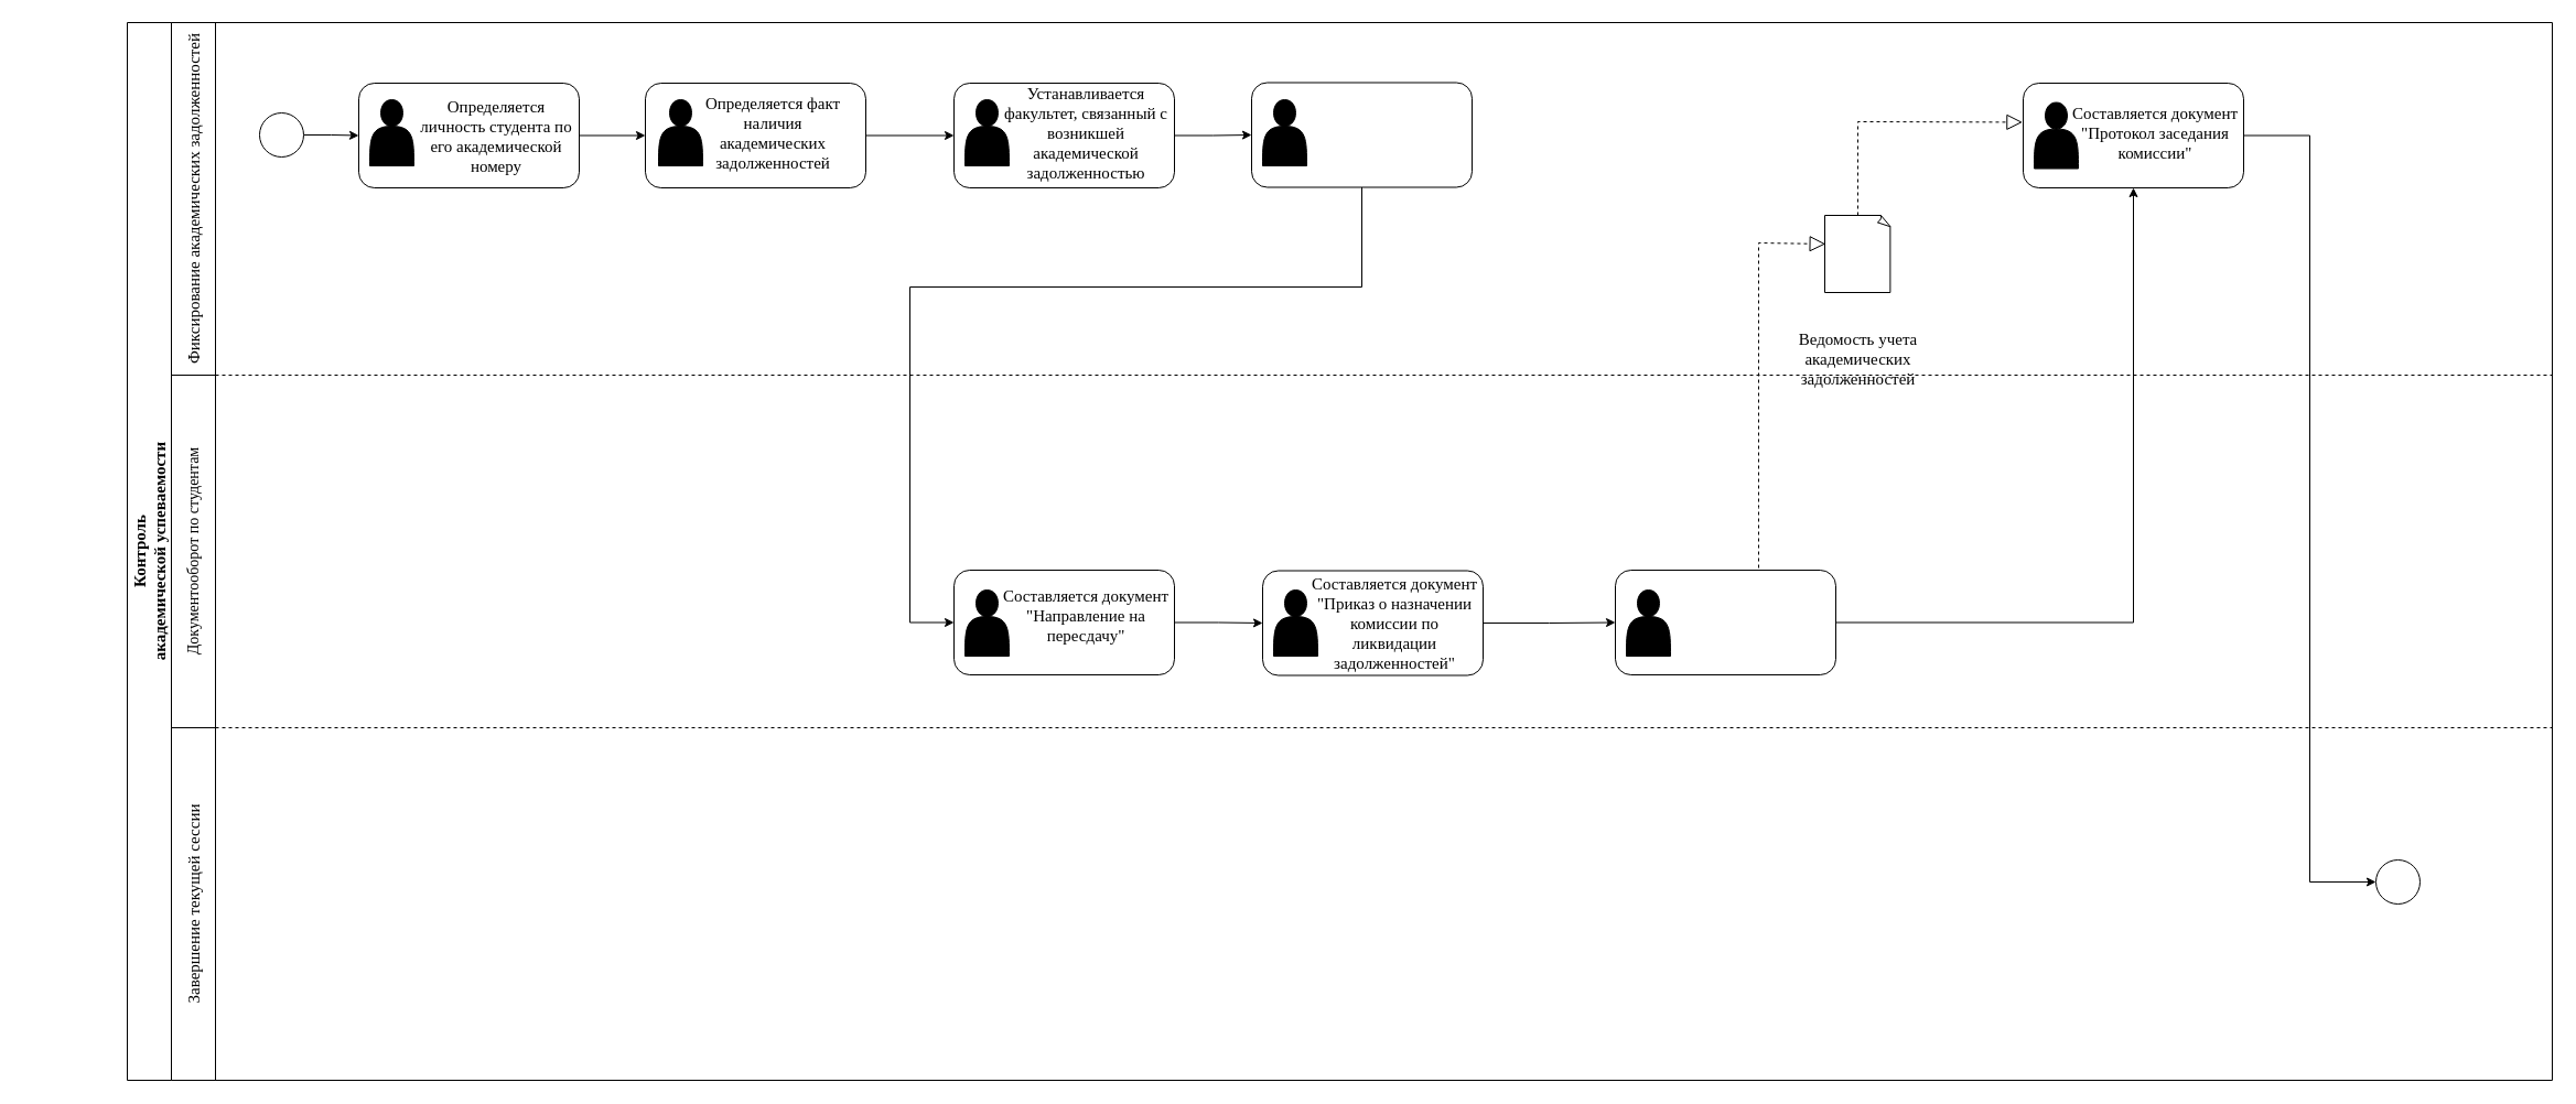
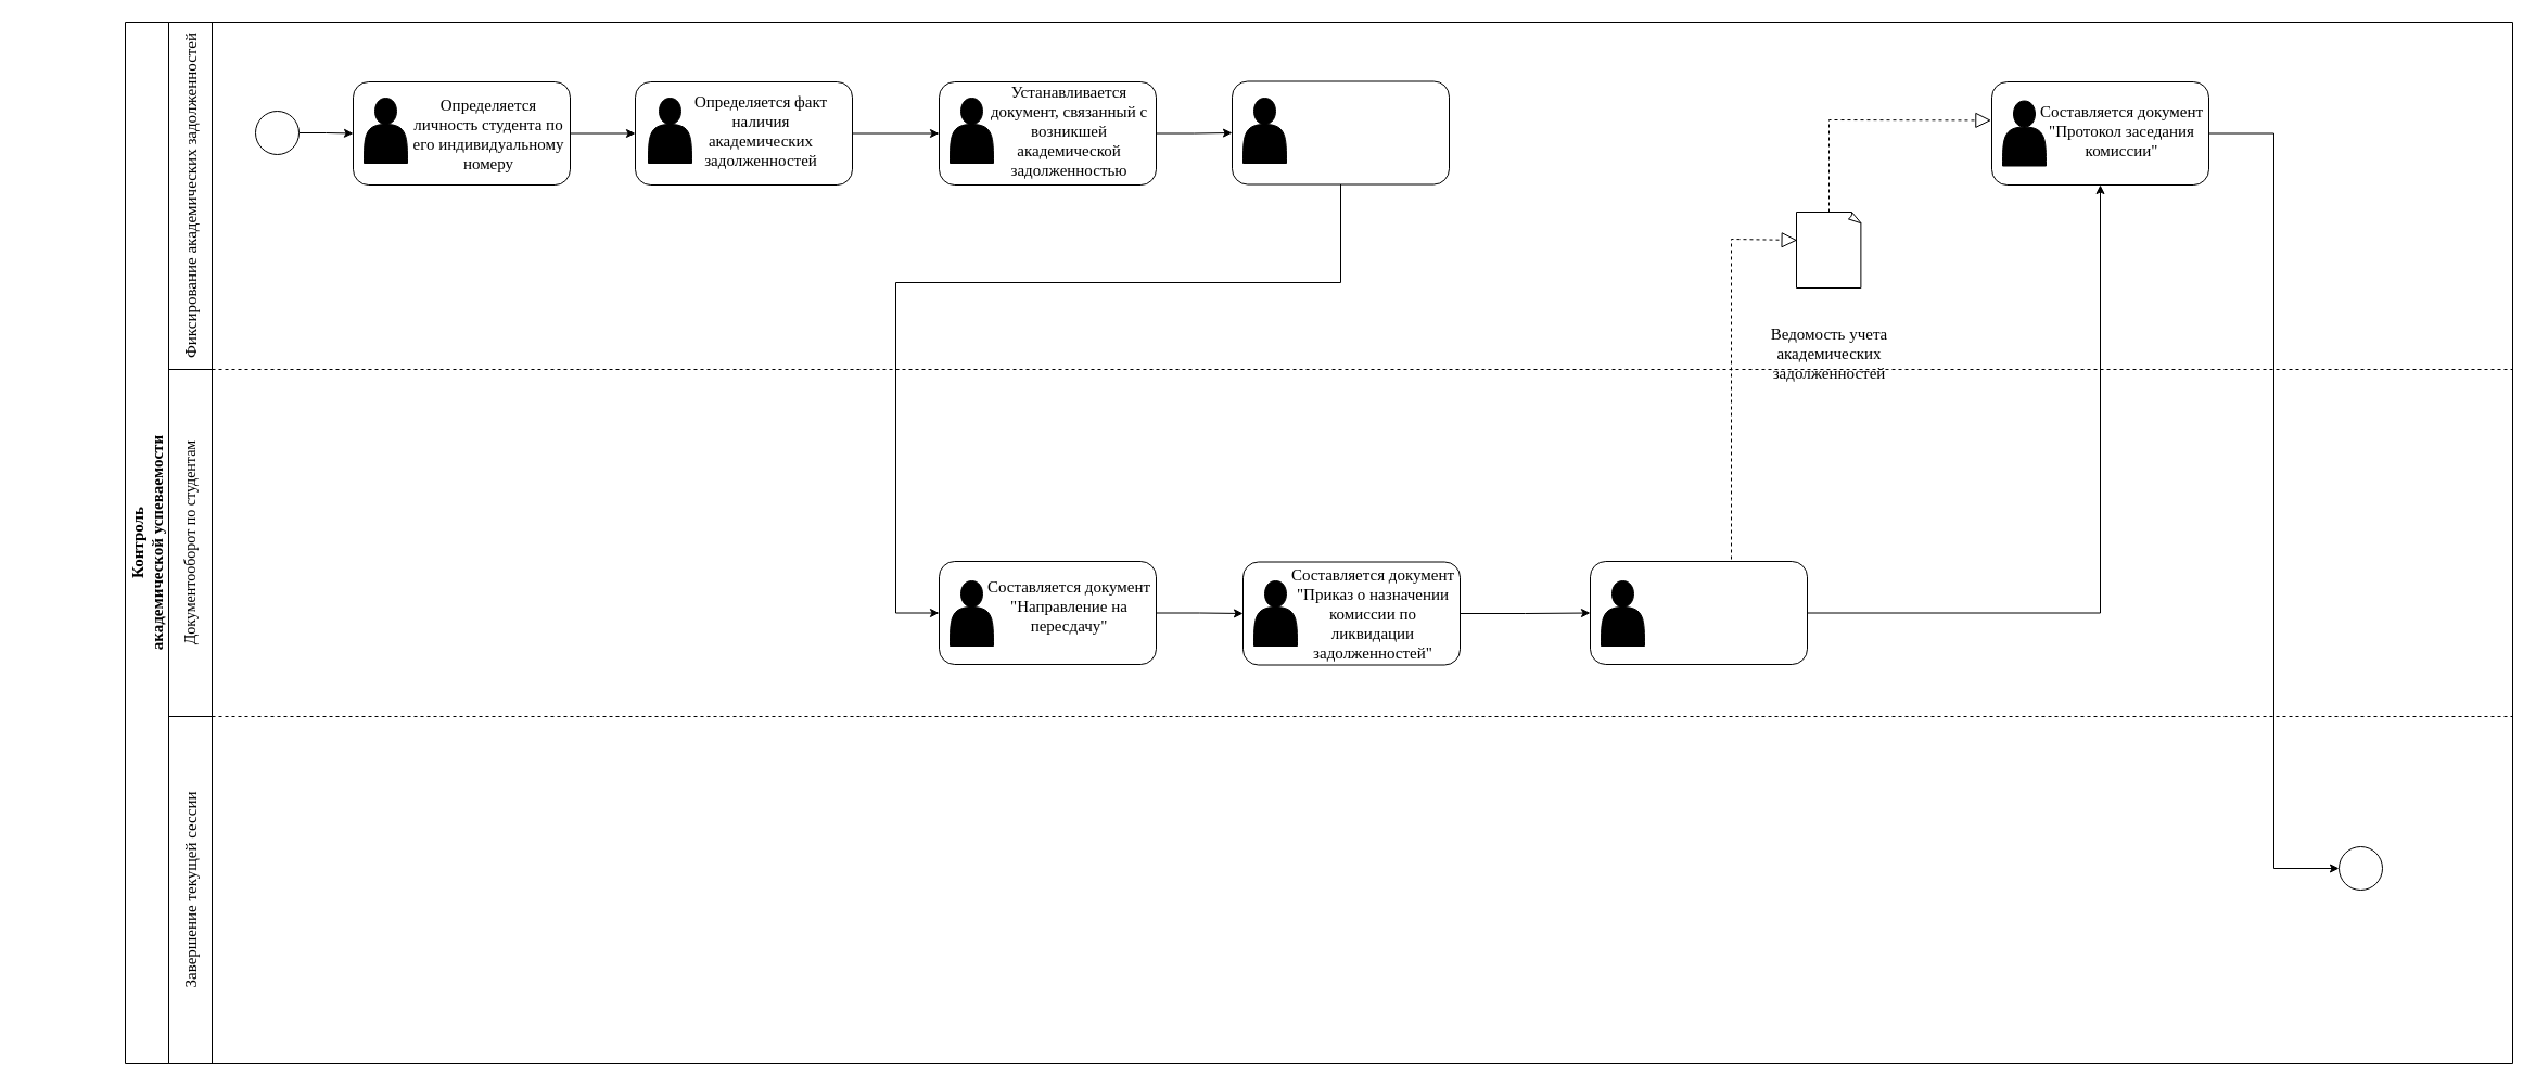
  <mxCell id="0" />
  <mxCell id="1" parent="0" />
  <mxCell id="2" value="&lt;font&gt;Контроль&lt;br&gt;академической успеваемости&lt;/font&gt;" style="swimlane;horizontal=0;whiteSpace=wrap;html=1;startSize=40;fontSize=15;align=center;fontFamily=Times New Roman;" parent="1" vertex="1"><mxGeometry x="115" y="20" width="2200" height="960" as="geometry" /></mxCell>
  <mxCell id="3" style="edgeStyle=orthogonalEdgeStyle;rounded=0;orthogonalLoop=1;jettySize=auto;html=1;entryX=0;entryY=0.5;entryDx=0;entryDy=0;fontFamily=Times New Roman;" parent="2" source="4" target="21" edge="1"><mxGeometry relative="1" as="geometry" /></mxCell>
  <mxCell id="4" value="" style="ellipse;whiteSpace=wrap;html=1;aspect=fixed;fontSize=15;fontFamily=Times New Roman;" parent="2" vertex="1"><mxGeometry x="120" y="82" width="40" height="40" as="geometry" /></mxCell>
  <mxCell id="5" style="edgeStyle=orthogonalEdgeStyle;rounded=0;orthogonalLoop=1;jettySize=auto;html=1;entryX=0;entryY=0.5;entryDx=0;entryDy=0;fontFamily=Times New Roman;" parent="2" source="6" target="25" edge="1"><mxGeometry relative="1" as="geometry" /></mxCell>
  <mxCell id="6" value="" style="rounded=1;whiteSpace=wrap;html=1;fontSize=15;fontFamily=Times New Roman;" parent="2" vertex="1"><mxGeometry x="470" y="55" width="200" height="95" as="geometry" /></mxCell>
  <mxCell id="7" value="" style="endArrow=none;dashed=1;html=1;rounded=0;fontSize=15;fontFamily=Times New Roman;" parent="2" edge="1"><mxGeometry width="50" height="50" relative="1" as="geometry"><mxPoint x="80" y="640" as="sourcePoint" /><mxPoint x="2200" y="640" as="targetPoint" /></mxGeometry></mxCell>
  <mxCell id="8" value="" style="endArrow=none;html=1;rounded=0;fontSize=15;fontFamily=Times New Roman;" parent="2" edge="1"><mxGeometry width="50" height="50" relative="1" as="geometry"><mxPoint x="40" y="640" as="sourcePoint" /><mxPoint x="80" y="640" as="targetPoint" /></mxGeometry></mxCell>
  <mxCell id="9" value="&lt;span style=&quot;caret-color: rgb(0, 0, 0); white-space-collapse: preserve; background-color: rgb(255, 255, 255);&quot;&gt;&lt;font&gt;Фиксирование академических задолженностей&lt;/font&gt;&lt;/span&gt;" style="text;html=1;align=center;verticalAlign=middle;whiteSpace=wrap;rounded=0;rotation=270;fontSize=15;fontFamily=Times New Roman;" parent="2" vertex="1"><mxGeometry x="-95" y="145" width="310" height="30" as="geometry" /></mxCell>
  <mxCell id="10" value="&lt;span style=&quot;font-size: 14px; caret-color: rgb(0, 0, 0); white-space-collapse: preserve; background-color: rgb(255, 255, 255);&quot;&gt;Документооборот по студентам&lt;/span&gt;" style="text;html=1;align=center;verticalAlign=middle;whiteSpace=wrap;rounded=0;rotation=270;fontSize=15;fontFamily=Times New Roman;" parent="2" vertex="1"><mxGeometry x="-65" y="465" width="250" height="30" as="geometry" /></mxCell>
  <mxCell id="11" value="&lt;span style=&quot;&quot;&gt;Завершение текущей сессии&lt;/span&gt;" style="text;html=1;align=center;verticalAlign=middle;whiteSpace=wrap;rounded=0;rotation=270;fontSize=15;fontFamily=Times New Roman;" parent="2" vertex="1"><mxGeometry x="-45" y="785" width="210" height="30" as="geometry" /></mxCell>
  <mxCell id="12" value="&lt;span style=&quot;&quot;&gt;Определяется факт наличия академических задолженностей&lt;/span&gt;" style="text;html=1;align=center;verticalAlign=middle;whiteSpace=wrap;rounded=0;fontSize=15;fontFamily=Times New Roman;" parent="2" vertex="1"><mxGeometry x="512" y="85" width="148" height="30" as="geometry" /></mxCell>
  <mxCell id="13" value="" style="shape=actor;whiteSpace=wrap;html=1;fillColor=#000000;fontSize=15;fontFamily=Times New Roman;" parent="2" vertex="1"><mxGeometry x="482" y="70" width="40" height="60" as="geometry" /></mxCell>
  <mxCell id="14" value="" style="whiteSpace=wrap;html=1;shape=mxgraph.basic.document;direction=east;fontSize=15;fontFamily=Times New Roman;" parent="2" vertex="1"><mxGeometry x="1540" y="175" width="60" height="70" as="geometry" /></mxCell>
  <mxCell id="15" value="" style="endArrow=block;dashed=1;endFill=0;endSize=12;html=1;rounded=0;exitX=0.65;exitY=-0.021;exitDx=0;exitDy=0;exitPerimeter=0;entryX=0.011;entryY=0.371;entryDx=0;entryDy=0;entryPerimeter=0;fontSize=15;fontFamily=Times New Roman;" parent="2" source="36" target="14" edge="1"><mxGeometry width="160" relative="1" as="geometry"><mxPoint x="1479.6" y="508.01" as="sourcePoint" /><mxPoint x="1590" y="120" as="targetPoint" /><Array as="points"><mxPoint x="1480" y="440" /><mxPoint x="1480" y="200" /></Array></mxGeometry></mxCell>
  <mxCell id="16" value="&lt;span style=&quot;text-align: start; caret-color: rgb(51, 144, 236); white-space-collapse: preserve; background-color: rgb(255, 255, 255);&quot;&gt;Ведомость учета академических задолженностей&lt;/span&gt;" style="text;html=1;align=center;verticalAlign=middle;whiteSpace=wrap;rounded=0;fontSize=15;fontFamily=Times New Roman;" parent="2" vertex="1"><mxGeometry x="1492.5" y="290" width="155" height="30" as="geometry" /></mxCell>
  <mxCell id="17" value="" style="endArrow=block;dashed=1;endFill=0;endSize=12;html=1;rounded=0;entryX=-0.003;entryY=0.373;entryDx=0;entryDy=0;entryPerimeter=0;exitX=0.5;exitY=0;exitDx=0;exitDy=0;exitPerimeter=0;fontSize=15;fontFamily=Times New Roman;" parent="2" source="14" target="39" edge="1"><mxGeometry width="160" relative="1" as="geometry"><mxPoint x="1500" y="330" as="sourcePoint" /><mxPoint x="1718.02" y="90.01" as="targetPoint" /><Array as="points"><mxPoint x="1570" y="90" /></Array></mxGeometry></mxCell>
  <mxCell id="18" value="" style="ellipse;whiteSpace=wrap;html=1;aspect=fixed;fontSize=15;fontFamily=Times New Roman;" parent="2" vertex="1"><mxGeometry x="2040" y="760" width="40" height="40" as="geometry" /></mxCell>
  <mxCell id="19" value="" style="endArrow=none;dashed=1;html=1;rounded=0;fontSize=15;fontFamily=Times New Roman;" parent="2" edge="1"><mxGeometry width="50" height="50" relative="1" as="geometry"><mxPoint x="80" y="320" as="sourcePoint" /><mxPoint x="2200" y="320" as="targetPoint" /></mxGeometry></mxCell>
  <mxCell id="20" style="edgeStyle=orthogonalEdgeStyle;rounded=0;orthogonalLoop=1;jettySize=auto;html=1;entryX=0;entryY=0.5;entryDx=0;entryDy=0;fontFamily=Times New Roman;" parent="2" source="21" target="6" edge="1"><mxGeometry relative="1" as="geometry" /></mxCell>
  <mxCell id="21" value="" style="rounded=1;whiteSpace=wrap;html=1;fontSize=15;fontFamily=Times New Roman;" parent="2" vertex="1"><mxGeometry x="210" y="55" width="200" height="95" as="geometry" /></mxCell>
  <mxCell id="22" value="" style="shape=actor;whiteSpace=wrap;html=1;fillColor=#000000;fontSize=15;fontFamily=Times New Roman;" parent="2" vertex="1"><mxGeometry x="220" y="70" width="40" height="60" as="geometry" /></mxCell>
- <mxCell id="23" value="&lt;span style=&quot;&quot;&gt;Определяется личность студента по его академической номеру&lt;/span&gt;" style="text;html=1;align=center;verticalAlign=middle;whiteSpace=wrap;rounded=0;fontSize=15;fontFamily=Times New Roman;" parent="2" vertex="1"><mxGeometry x="260" y="87.5" width="150" height="30" as="geometry" /></mxCell>
+ <mxCell id="23" value="&lt;span style=&quot;&quot;&gt;Определяется личность студента по его индивидуальному номеру&lt;/span&gt;" style="text;html=1;align=center;verticalAlign=middle;whiteSpace=wrap;rounded=0;fontSize=15;fontFamily=Times New Roman;" parent="2" vertex="1"><mxGeometry x="260" y="87.5" width="150" height="30" as="geometry" /></mxCell>
  <mxCell id="24" style="edgeStyle=orthogonalEdgeStyle;rounded=0;orthogonalLoop=1;jettySize=auto;html=1;fontFamily=Times New Roman;" parent="2" source="25" target="29" edge="1"><mxGeometry relative="1" as="geometry" /></mxCell>
  <mxCell id="25" value="" style="rounded=1;whiteSpace=wrap;html=1;fontSize=15;fontFamily=Times New Roman;" parent="2" vertex="1"><mxGeometry x="750" y="55" width="200" height="95" as="geometry" /></mxCell>
  <mxCell id="26" value="" style="shape=actor;whiteSpace=wrap;html=1;fillColor=#000000;fontSize=15;fontFamily=Times New Roman;" parent="2" vertex="1"><mxGeometry x="760" y="70" width="40" height="60" as="geometry" /></mxCell>
- <mxCell id="27" value="&lt;span style=&quot;&quot;&gt;Устанавливается факультет, связанный с возникшей академической задолженностью&lt;/span&gt;" style="text;html=1;align=center;verticalAlign=middle;whiteSpace=wrap;rounded=0;fontSize=15;fontFamily=Times New Roman;" parent="2" vertex="1"><mxGeometry x="790" y="85" width="160" height="30" as="geometry" /></mxCell>
+ <mxCell id="27" value="&lt;span style=&quot;&quot;&gt;Устанавливается документ, связанный с возникшей академической задолженностью&lt;/span&gt;" style="text;html=1;align=center;verticalAlign=middle;whiteSpace=wrap;rounded=0;fontSize=15;fontFamily=Times New Roman;" parent="2" vertex="1"><mxGeometry x="790" y="85" width="160" height="30" as="geometry" /></mxCell>
  <mxCell id="28" style="edgeStyle=orthogonalEdgeStyle;rounded=0;orthogonalLoop=1;jettySize=auto;html=1;entryX=0;entryY=0.5;entryDx=0;entryDy=0;fontFamily=Times New Roman;" parent="2" source="29" target="32" edge="1"><mxGeometry relative="1" as="geometry"><Array as="points"><mxPoint x="1120" y="240" /><mxPoint x="710" y="240" /><mxPoint x="710" y="545" /></Array></mxGeometry></mxCell>
  <mxCell id="29" value="" style="rounded=1;whiteSpace=wrap;html=1;fontSize=15;fontFamily=Times New Roman;" parent="2" vertex="1"><mxGeometry x="1020" y="54.5" width="200" height="95" as="geometry" /></mxCell>
  <mxCell id="30" value="" style="shape=actor;whiteSpace=wrap;html=1;fillColor=#000000;fontSize=15;fontFamily=Times New Roman;" parent="2" vertex="1"><mxGeometry x="1030" y="70" width="40" height="60" as="geometry" /></mxCell>
  <mxCell id="31" style="edgeStyle=orthogonalEdgeStyle;rounded=0;orthogonalLoop=1;jettySize=auto;html=1;" edge="1" parent="2" source="32" target="43"><mxGeometry relative="1" as="geometry" /></mxCell>
  <mxCell id="32" value="" style="rounded=1;whiteSpace=wrap;html=1;fontSize=15;fontFamily=Times New Roman;" parent="2" vertex="1"><mxGeometry x="750" y="497" width="200" height="95" as="geometry" /></mxCell>
  <mxCell id="33" value="" style="shape=actor;whiteSpace=wrap;html=1;fillColor=#000000;fontSize=15;fontFamily=Times New Roman;" parent="2" vertex="1"><mxGeometry x="760" y="515" width="40" height="60" as="geometry" /></mxCell>
  <mxCell id="34" value="&lt;font&gt;Составляется документ &quot;Направление на пересдачу&quot;&lt;/font&gt;" style="text;html=1;align=center;verticalAlign=middle;whiteSpace=wrap;rounded=0;fontSize=15;fontFamily=Times New Roman;" parent="2" vertex="1"><mxGeometry x="780" y="523" width="180" height="30" as="geometry" /></mxCell>
  <mxCell id="35" style="edgeStyle=orthogonalEdgeStyle;rounded=0;orthogonalLoop=1;jettySize=auto;html=1;entryX=0.5;entryY=1;entryDx=0;entryDy=0;fontFamily=Times New Roman;" parent="2" source="36" target="39" edge="1"><mxGeometry relative="1" as="geometry" /></mxCell>
  <mxCell id="36" value="" style="rounded=1;whiteSpace=wrap;html=1;fontSize=15;fontFamily=Times New Roman;" parent="2" vertex="1"><mxGeometry x="1350" y="497" width="200" height="95" as="geometry" /></mxCell>
  <mxCell id="37" value="" style="shape=actor;whiteSpace=wrap;html=1;fillColor=#000000;fontSize=15;fontFamily=Times New Roman;" parent="2" vertex="1"><mxGeometry x="1360" y="515" width="40" height="60" as="geometry" /></mxCell>
  <mxCell id="38" style="edgeStyle=orthogonalEdgeStyle;rounded=0;orthogonalLoop=1;jettySize=auto;html=1;entryX=0;entryY=0.5;entryDx=0;entryDy=0;fontFamily=Times New Roman;" parent="2" source="39" target="18" edge="1"><mxGeometry relative="1" as="geometry" /></mxCell>
  <mxCell id="39" value="" style="rounded=1;whiteSpace=wrap;html=1;fontSize=15;fontFamily=Times New Roman;" parent="2" vertex="1"><mxGeometry x="1720" y="55" width="200" height="95" as="geometry" /></mxCell>
  <mxCell id="40" value="" style="shape=actor;whiteSpace=wrap;html=1;fillColor=#000000;fontSize=15;fontFamily=Times New Roman;" parent="2" vertex="1"><mxGeometry x="1730" y="72.5" width="40" height="60" as="geometry" /></mxCell>
  <mxCell id="41" value="&lt;span style=&quot;text-align: start; caret-color: rgb(51, 144, 236); white-space-collapse: preserve; background-color: rgb(255, 255, 255);&quot;&gt;Составляется документ &quot;Протокол заседания комиссии&quot;&lt;/span&gt;" style="text;html=1;align=center;verticalAlign=middle;whiteSpace=wrap;rounded=0;fontSize=15;fontFamily=Times New Roman;" parent="2" vertex="1"><mxGeometry x="1740" y="85" width="200" height="30" as="geometry" /></mxCell>
  <mxCell id="42" style="edgeStyle=orthogonalEdgeStyle;rounded=0;orthogonalLoop=1;jettySize=auto;html=1;entryX=0;entryY=0.5;entryDx=0;entryDy=0;" edge="1" parent="2" source="43" target="36"><mxGeometry relative="1" as="geometry" /></mxCell>
  <mxCell id="43" value="" style="rounded=1;whiteSpace=wrap;html=1;fontSize=15;fontFamily=Times New Roman;" vertex="1" parent="2"><mxGeometry x="1030" y="497.5" width="200" height="95" as="geometry" /></mxCell>
  <mxCell id="44" value="" style="shape=actor;whiteSpace=wrap;html=1;fillColor=#000000;fontSize=15;fontFamily=Times New Roman;" vertex="1" parent="2"><mxGeometry x="1040" y="515" width="40" height="60" as="geometry" /></mxCell>
  <mxCell id="45" value="&lt;font&gt;Составляется документ &quot;Приказ о назначении комиссии по ликвидации задолженностей&quot;&lt;/font&gt;" style="text;html=1;align=center;verticalAlign=middle;whiteSpace=wrap;rounded=0;fontSize=15;fontFamily=Times New Roman;" vertex="1" parent="2"><mxGeometry x="1070" y="530" width="160" height="30" as="geometry" /></mxCell>
  <mxCell id="46" value="" style="endArrow=none;html=1;rounded=0;fontSize=15;fontFamily=Times New Roman;" parent="1" edge="1"><mxGeometry width="50" height="50" relative="1" as="geometry"><mxPoint x="155" y="980" as="sourcePoint" /><mxPoint x="155" y="20" as="targetPoint" /></mxGeometry></mxCell>
  <mxCell id="47" value="" style="endArrow=none;html=1;rounded=0;fontSize=15;fontFamily=Times New Roman;" parent="1" edge="1"><mxGeometry width="50" height="50" relative="1" as="geometry"><mxPoint x="155" y="340" as="sourcePoint" /><mxPoint x="195" y="340" as="targetPoint" /></mxGeometry></mxCell>
  <mxCell id="48" value="" style="endArrow=none;html=1;rounded=0;fontSize=15;fontFamily=Times New Roman;" parent="1" edge="1"><mxGeometry width="50" height="50" relative="1" as="geometry"><mxPoint x="195" y="980" as="sourcePoint" /><mxPoint x="195" y="20" as="targetPoint" /></mxGeometry></mxCell>
